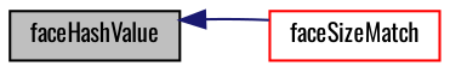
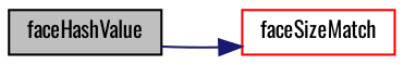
  digraph {
    rankdir=LR
    fontname=Oswald
    node [fontname=Oswald fontsize=10 shape=record]
    n1 [color=black fillcolor=grey75 fontcolor=black height=0.2 label=faceHashValue style=filled width=0.4]
    n2 [color=red height=0.2 label=faceSizeMatch width=0.4]
-   n2 -> n1 [color=midnightblue fontname=Oswald fontsize=10 labelfontname=Helvetica labelfontsize=10 style=solid]
+   n1 -> n2 [color=midnightblue fontname=Oswald fontsize=10 labelfontname=Helvetica labelfontsize=10 style=solid]
  }
